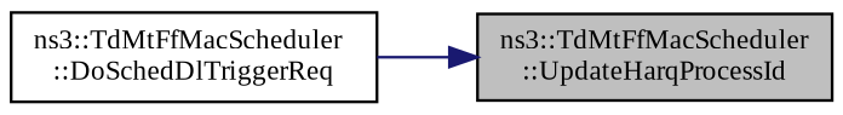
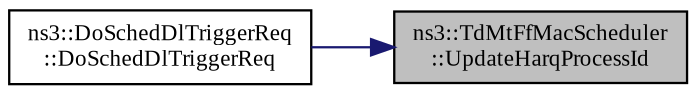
  digraph {
    rankdir=RL
    fontname="Liberation Serif"
    node [color=black fontname="Liberation Serif" fontsize=10 shape=record style=filled]
    n1 [fillcolor=grey75 fontcolor=black height=0.2 label="ns3::TdMtFfMacScheduler\l::UpdateHarqProcessId" width=0.4]
-   n2 [fillcolor=white height=0.2 label="ns3::TdMtFfMacScheduler\l::DoSchedDlTriggerReq" width=0.4]
+   n2 [fillcolor=white height=0.2 label="ns3::DoSchedDlTriggerReq\l::DoSchedDlTriggerReq" width=0.4]
    n1 -> n2 [color=midnightblue dir=back fontname="Liberation Serif" fontsize=10 labelfontname=Helvetica labelfontsize=10 style=solid]
  }
